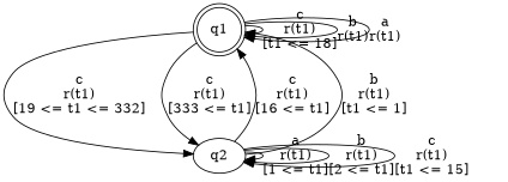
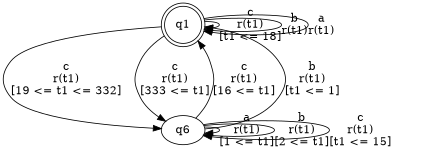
  digraph {
    n1 [label=q1 shape=doublecircle]
-   n2 [label=q2]
+   n2 [label=q6]
    n1 -> n1 [label="c\nr(t1)\n[t1 <= 18]"]
    n1 -> n1 [label="b\nr(t1)\n"]
    n1 -> n1 [label="a\nr(t1)\n"]
    n1 -> n2 [label="c\nr(t1)\n[19 <= t1 <= 332]"]
    n1 -> n2 [label="c\nr(t1)\n[333 <= t1]"]
    n2 -> n1 [label="c\nr(t1)\n[16 <= t1]"]
    n2 -> n1 [label="b\nr(t1)\n[t1 <= 1]"]
    n2 -> n2 [label="a\nr(t1)\n[1 <= t1]"]
    n2 -> n2 [label="b\nr(t1)\n[2 <= t1]"]
    n2 -> n2 [label="c\nr(t1)\n[t1 <= 15]"]
  }
